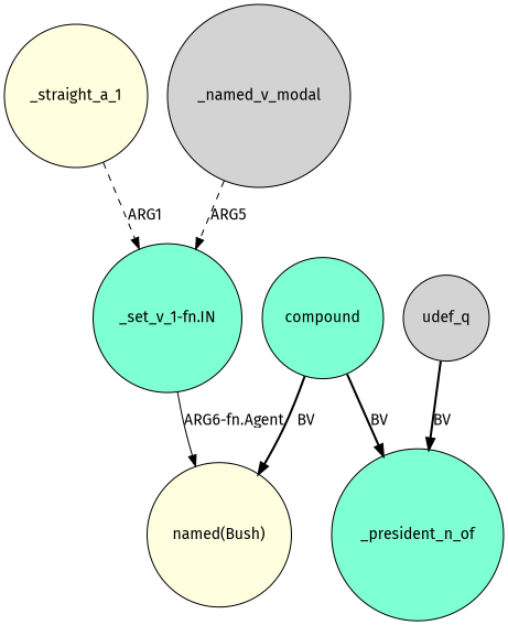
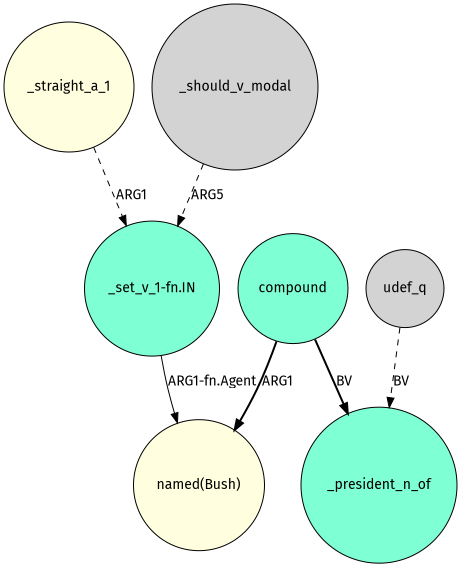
  digraph {
    fontname="Fira Sans"
    node [fillcolor=aquamarine fontname="Fira Sans" shape=circle style=filled]
    edge [fontname="Fira Sans" style=bold]
    "_set_v_1-fn.IN"
    _straight_a_1 [fillcolor=lightyellow]
    "named(Bush)" [fillcolor=lightyellow]
    udef_q [fillcolor=lightgrey]
    _president_n_of
    compound
-   _should_v_modal [fillcolor=lightgrey label=_named_v_modal]
-   "_set_v_1-fn.IN" -> "named(Bush)" [label="ARG6-fn.Agent" style=solid]
+   _should_v_modal [fillcolor=lightgrey]
+   "_set_v_1-fn.IN" -> "named(Bush)" [label="ARG1-fn.Agent" style=solid]
    _straight_a_1 -> "_set_v_1-fn.IN" [label=ARG1 style=dashed]
-   udef_q -> _president_n_of [label=BV]
-   compound -> "named(Bush)" [label=BV]
+   udef_q -> _president_n_of [label=BV style=dashed]
+   compound -> "named(Bush)" [label=ARG1]
    compound -> _president_n_of [label=BV]
    _should_v_modal -> "_set_v_1-fn.IN" [label=ARG5 style=dashed]
  }
